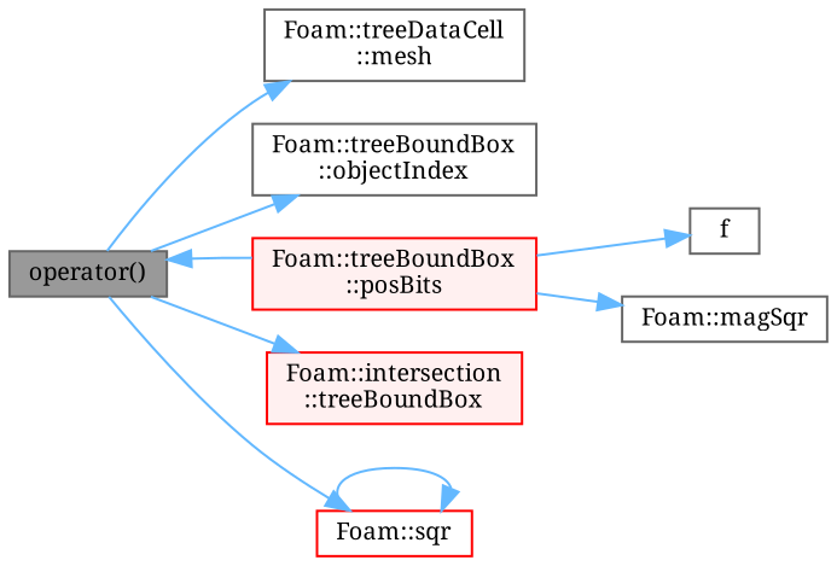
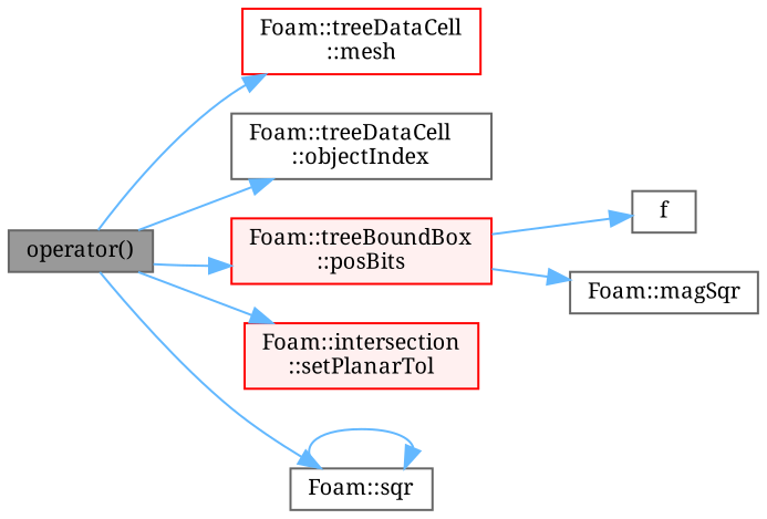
  digraph {
    fontname="Noto Serif"
    rankdir=LR
    node [color=grey40 fillcolor=white fontname="Noto Serif" fontsize=10 shape=box style=filled]
    edge [color=steelblue1 fontname="Noto Serif" fontsize=10 labelfontname=Helvetica labelfontsize=10 style=solid]
    n1 [color=gray40 fillcolor=grey60 fontcolor=black height=0.2 label="operator()" width=0.4]
-   n2 [height=0.2 label="Foam::treeDataCell\l::mesh" width=0.4]
-   n3 [height=0.2 label="Foam::treeBoundBox\l::objectIndex" width=0.4]
+   n2 [color=red height=0.2 label="Foam::treeDataCell\l::mesh" width=0.4]
+   n3 [height=0.2 label="Foam::treeDataCell\l::objectIndex" width=0.4]
    n4 [color=red fillcolor="#FFF0F0" height=0.2 label="Foam::treeBoundBox\l::posBits" width=0.4]
-   n5 [color=red fillcolor="#FFF0F0" height=0.2 label="Foam::intersection\l::treeBoundBox" width=0.4]
-   n6 [color=red height=0.2 label="Foam::sqr" width=0.4]
+   n5 [color=red fillcolor="#FFF0F0" height=0.2 label="Foam::intersection\l::setPlanarTol" width=0.4]
+   n6 [height=0.2 label="Foam::sqr" width=0.4]
    n7 [height=0.2 label=f width=0.4]
    n8 [height=0.2 label="Foam::magSqr" width=0.4]
    n1 -> n2
    n1 -> n3
-   n4 -> n1
+   n1 -> n4
    n1 -> n5
    n1 -> n6
    n4 -> n7
    n4 -> n8
    n6 -> n6
  }
